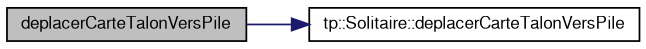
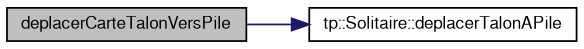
  digraph {
    rankdir=LR
    node [color=black fontname=FreeSans fontsize=10 shape=record style=filled]
    n1 [fillcolor=grey75 fontcolor=black height=0.2 label=deplacerCarteTalonVersPile width=0.4]
-   n2 [fillcolor=white height=0.2 label="tp::Solitaire::deplacerCarteTalonVersPile" width=0.4]
+   n2 [fillcolor=white height=0.2 label="tp::Solitaire::deplacerTalonAPile" width=0.4]
    n1 -> n2 [color=midnightblue fontname=FreeSans fontsize=10 labelfontname=FreeSans labelfontsize=10 style=solid]
  }
